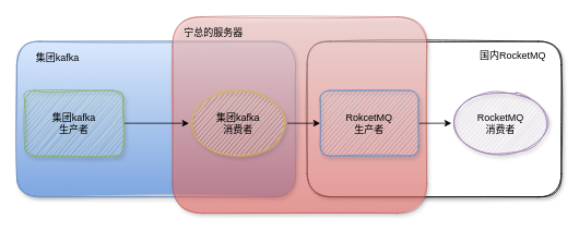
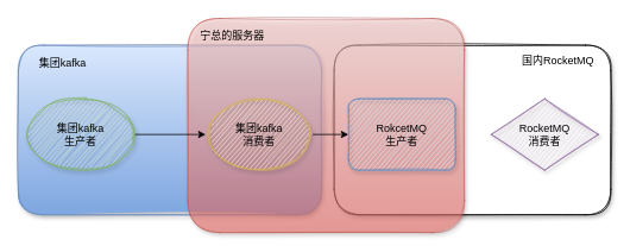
  <mxCell id="0" />
  <mxCell id="1" parent="0" />
  <mxCell id="2" value="" style="rounded=1;whiteSpace=wrap;html=1;shadow=1;sketch=1;gradientColor=none;" vertex="1" parent="1"><mxGeometry x="374" y="50" width="310" height="190" as="geometry" /></mxCell>
  <mxCell id="3" value="" style="rounded=1;whiteSpace=wrap;html=1;shadow=1;sketch=1;gradientColor=#7ea6e0;fillColor=#dae8fc;strokeColor=#6c8ebf;" vertex="1" parent="1"><mxGeometry x="20" y="50" width="340" height="190" as="geometry" /></mxCell>
  <mxCell id="4" value="" style="rounded=1;whiteSpace=wrap;html=1;shadow=1;sketch=1;gradientColor=#ea6b66;fillColor=#f8cecc;strokeColor=#b85450;opacity=60;" vertex="1" parent="1"><mxGeometry x="210" y="20" width="310" height="240" as="geometry" /></mxCell>
  <mxCell id="5" style="edgeStyle=orthogonalEdgeStyle;rounded=0;orthogonalLoop=1;jettySize=auto;html=1;exitX=1;exitY=0.5;exitDx=0;exitDy=0;" edge="1" parent="1" source="6" target="8"><mxGeometry relative="1" as="geometry" /></mxCell>
- <mxCell id="6" value="集团kafka&lt;br&gt;生产者" style="whiteSpace=wrap;html=1;fillColor=#d5e8d4;strokeColor=#82b366;gradientColor=none;sketch=1;curveFitting=1;jiggle=2;shadow=1;rounded=1;" vertex="1" parent="1"><mxGeometry x="30" y="110" width="120" height="80" as="geometry" /></mxCell>
+ <mxCell id="6" value="集团kafka&lt;br&gt;生产者" style="ellipse;whiteSpace=wrap;html=1;fillColor=#d5e8d4;strokeColor=#82b366;gradientColor=none;sketch=1;curveFitting=1;jiggle=2;shadow=1;" vertex="1" parent="1"><mxGeometry x="30" y="110" width="120" height="80" as="geometry" /></mxCell>
  <mxCell id="7" style="edgeStyle=orthogonalEdgeStyle;rounded=0;orthogonalLoop=1;jettySize=auto;html=1;exitX=1;exitY=0.5;exitDx=0;exitDy=0;entryX=0;entryY=0.5;entryDx=0;entryDy=0;" edge="1" parent="1" source="8" target="10"><mxGeometry relative="1" as="geometry" /></mxCell>
  <mxCell id="8" value="集团kafka&lt;br&gt;消费者" style="ellipse;whiteSpace=wrap;html=1;shadow=1;sketch=1;fillColor=#fff2cc;strokeColor=#d6b656;" vertex="1" parent="1"><mxGeometry x="230" y="110" width="120" height="80" as="geometry" /></mxCell>
- <mxCell id="9" style="edgeStyle=orthogonalEdgeStyle;rounded=0;orthogonalLoop=1;jettySize=auto;html=1;" edge="1" parent="1" source="10" target="11"><mxGeometry relative="1" as="geometry" /></mxCell>
  <mxCell id="10" value="RokcetMQ&lt;br&gt;生产者" style="whiteSpace=wrap;html=1;shadow=1;sketch=1;fillColor=#dae8fc;strokeColor=#6c8ebf;rounded=1;" vertex="1" parent="1"><mxGeometry x="390" y="110" width="120" height="80" as="geometry" /></mxCell>
- <mxCell id="11" value="RocketMQ&lt;br&gt;消费者" style="ellipse;whiteSpace=wrap;html=1;shadow=1;sketch=1;fillColor=#e1d5e7;strokeColor=#9673a6;" vertex="1" parent="1"><mxGeometry x="550" y="110" width="120" height="80" as="geometry" /></mxCell>
+ <mxCell id="11" value="RocketMQ&lt;br&gt;消费者" style="rhombus;whiteSpace=wrap;html=1;shadow=1;sketch=1;fillColor=#e1d5e7;strokeColor=#9673a6;" vertex="1" parent="1"><mxGeometry x="550" y="110" width="120" height="80" as="geometry" /></mxCell>
  <mxCell id="12" value="集团kafka" style="text;html=1;strokeColor=none;fillColor=none;align=center;verticalAlign=middle;whiteSpace=wrap;rounded=0;" vertex="1" parent="1"><mxGeometry x="30" y="60" width="80" height="20" as="geometry" /></mxCell>
  <mxCell id="13" value="国内RocketMQ" style="text;html=1;strokeColor=none;fillColor=none;align=center;verticalAlign=middle;whiteSpace=wrap;rounded=0;" vertex="1" parent="1"><mxGeometry x="580" y="55" width="90" height="25" as="geometry" /></mxCell>
  <mxCell id="14" value="宁总的服务器" style="text;html=1;strokeColor=none;fillColor=none;align=center;verticalAlign=middle;whiteSpace=wrap;rounded=0;" vertex="1" parent="1"><mxGeometry x="220" y="30" width="80" height="20" as="geometry" /></mxCell>
